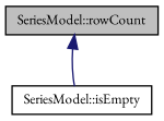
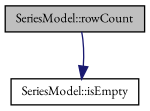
  digraph {
    rankdir=TB
    fontname="EB Garamond"
    node [color=black fontname="EB Garamond" fontsize=10 shape=record style=filled]
    n1 [fillcolor=grey75 fontcolor=black height=0.2 label="SeriesModel::rowCount" width=0.4]
    n2 [fillcolor=white height=0.2 label="SeriesModel::isEmpty" width=0.4]
-   n1 -> n2 [color=midnightblue dir=back fontname="EB Garamond" fontsize=10 labelfontname=Helvetica labelfontsize=10 style=solid]
+   n2 -> n1 [color=midnightblue dir=back fontname="EB Garamond" fontsize=10 labelfontname=Helvetica labelfontsize=10 style=solid]
  }
